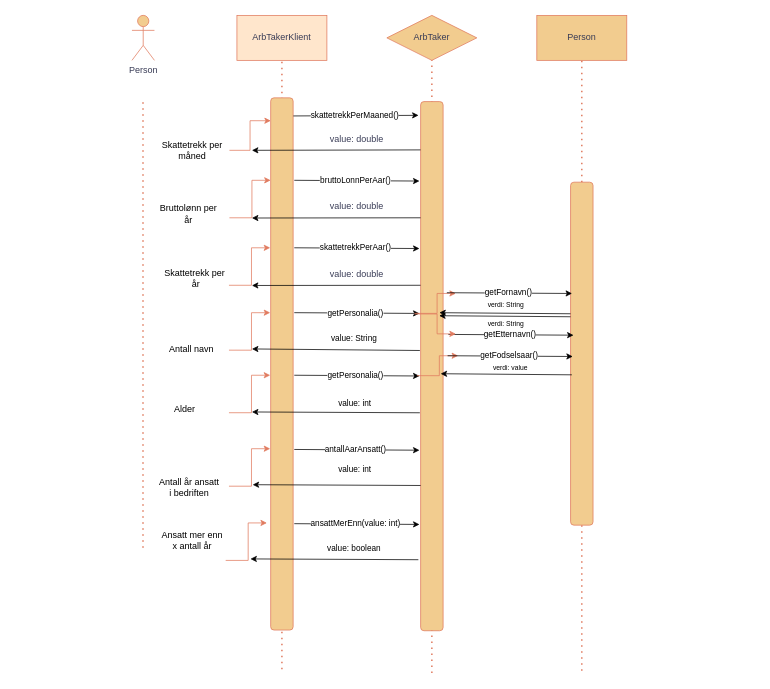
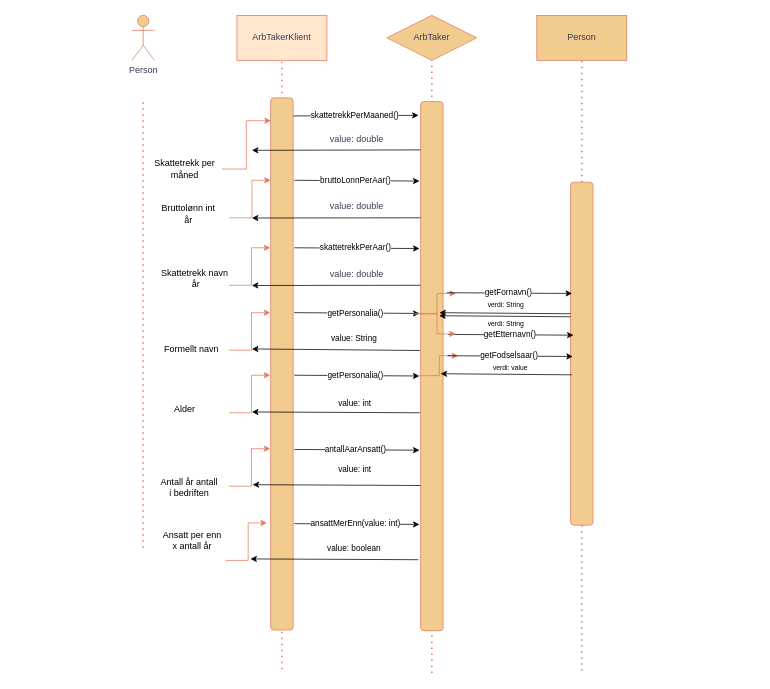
  <mxCell id="0" />
  <mxCell id="1" parent="0" />
  <mxCell id="2" value="ArbTakerKlient" style="rounded=0;whiteSpace=wrap;html=1;labelBackgroundColor=none;fillColor=#ffe6cc;strokeColor=#E07A5F;fontColor=#393C56;" parent="1" vertex="1"><mxGeometry x="315" y="20" width="120" height="60" as="geometry" /></mxCell>
  <mxCell id="3" value="Person" style="shape=umlActor;verticalLabelPosition=bottom;verticalAlign=top;html=1;outlineConnect=0;labelBackgroundColor=none;fillColor=#F2CC8F;strokeColor=#E07A5F;fontColor=#393C56;" parent="1" vertex="1"><mxGeometry x="175" y="20" width="30" height="60" as="geometry" /></mxCell>
  <mxCell id="4" value="ArbTaker" style="rhombus;whiteSpace=wrap;html=1;labelBackgroundColor=none;fillColor=#F2CC8F;strokeColor=#E07A5F;fontColor=#393C56;" parent="1" vertex="1"><mxGeometry x="515" y="20" width="120" height="60" as="geometry" /></mxCell>
  <mxCell id="5" value="" style="endArrow=none;dashed=1;html=1;dashPattern=1 3;strokeWidth=2;rounded=0;entryX=0.5;entryY=1;entryDx=0;entryDy=0;labelBackgroundColor=none;strokeColor=#E07A5F;fontColor=default;" parent="1" target="2" edge="1"><mxGeometry width="50" height="50" relative="1" as="geometry"><mxPoint x="375" y="892" as="sourcePoint" /><mxPoint x="465" y="200" as="targetPoint" /></mxGeometry></mxCell>
  <mxCell id="6" value="Person" style="rounded=0;whiteSpace=wrap;html=1;labelBackgroundColor=none;fillColor=#F2CC8F;strokeColor=#E07A5F;fontColor=#393C56;" parent="1" vertex="1"><mxGeometry x="715" y="20" width="120" height="60" as="geometry" /></mxCell>
  <mxCell id="7" value="" style="rounded=1;whiteSpace=wrap;html=1;rotation=90;labelBackgroundColor=none;fillColor=#F2CC8F;strokeColor=#E07A5F;fontColor=#393C56;" parent="1" vertex="1"><mxGeometry x="20.04" y="469.95" width="709.9" height="30" as="geometry" /></mxCell>
  <mxCell id="8" value="" style="endArrow=none;dashed=1;html=1;dashPattern=1 3;strokeWidth=2;rounded=0;entryX=0.5;entryY=1;entryDx=0;entryDy=0;labelBackgroundColor=none;strokeColor=#E07A5F;fontColor=default;" parent="1" target="4" edge="1"><mxGeometry width="50" height="50" relative="1" as="geometry"><mxPoint x="575" y="897" as="sourcePoint" /><mxPoint x="515" y="270" as="targetPoint" /></mxGeometry></mxCell>
  <mxCell id="9" value="" style="endArrow=none;dashed=1;html=1;dashPattern=1 3;strokeWidth=2;rounded=0;labelBackgroundColor=none;strokeColor=#E07A5F;fontColor=default;" parent="1" edge="1"><mxGeometry width="50" height="50" relative="1" as="geometry"><mxPoint x="189.72" y="730" as="sourcePoint" /><mxPoint x="189.72" y="130" as="targetPoint" /></mxGeometry></mxCell>
  <mxCell id="10" value="" style="rounded=1;whiteSpace=wrap;html=1;rotation=90;labelBackgroundColor=none;fillColor=#F2CC8F;strokeColor=#E07A5F;fontColor=#393C56;" parent="1" vertex="1"><mxGeometry x="222.11" y="472.9" width="705.8" height="30" as="geometry" /></mxCell>
  <mxCell id="11" value="" style="endArrow=none;dashed=1;html=1;dashPattern=1 3;strokeWidth=2;rounded=0;labelBackgroundColor=none;strokeColor=#E07A5F;fontColor=default;" parent="1" source="13" edge="1"><mxGeometry width="50" height="50" relative="1" as="geometry"><mxPoint x="775" y="940.87" as="sourcePoint" /><mxPoint x="775" y="80" as="targetPoint" /></mxGeometry></mxCell>
  <mxCell id="12" value="" style="endArrow=none;dashed=1;html=1;dashPattern=1 3;strokeWidth=2;rounded=0;labelBackgroundColor=none;strokeColor=#E07A5F;fontColor=default;" parent="1" target="13" edge="1"><mxGeometry width="50" height="50" relative="1" as="geometry"><mxPoint x="775" y="894" as="sourcePoint" /><mxPoint x="775" y="80" as="targetPoint" /></mxGeometry></mxCell>
  <mxCell id="13" value="" style="rounded=1;whiteSpace=wrap;html=1;rotation=90;labelBackgroundColor=none;fillColor=#F2CC8F;strokeColor=#E07A5F;fontColor=#393C56;" parent="1" vertex="1"><mxGeometry x="546.26" y="456.23" width="457.48" height="30" as="geometry" /></mxCell>
  <mxCell id="14" value="" style="edgeStyle=orthogonalEdgeStyle;rounded=0;orthogonalLoop=1;jettySize=auto;html=1;entryX=0.043;entryY=0.993;entryDx=0;entryDy=0;entryPerimeter=0;labelBackgroundColor=none;strokeColor=#E07A5F;fontColor=default;" parent="1" source="19" target="7" edge="1"><mxGeometry relative="1" as="geometry"><mxPoint x="325" y="206" as="sourcePoint" /></mxGeometry></mxCell>
  <mxCell id="15" value="" style="endArrow=classic;html=1;rounded=0;strokeColor=none;entryX=0.143;entryY=1.101;entryDx=0;entryDy=0;entryPerimeter=0;labelBackgroundColor=none;fontColor=default;" parent="1" target="7" edge="1"><mxGeometry width="50" height="50" relative="1" as="geometry"><mxPoint x="305" y="275" as="sourcePoint" /><mxPoint x="335" y="260" as="targetPoint" /><Array as="points"><mxPoint x="335" y="275" /><mxPoint x="335" y="240" /></Array></mxGeometry></mxCell>
  <mxCell id="16" value="value: double" style="text;html=1;strokeColor=none;fillColor=none;align=center;verticalAlign=middle;whiteSpace=wrap;rounded=0;labelBackgroundColor=none;fontColor=#393C56;" parent="1" vertex="1"><mxGeometry x="405" y="170" width="140" height="30" as="geometry" /></mxCell>
  <mxCell id="17" value="" style="endArrow=classic;html=1;rounded=0;entryX=0.026;entryY=1.092;entryDx=0;entryDy=0;entryPerimeter=0;exitX=0.034;exitY=-0.009;exitDx=0;exitDy=0;exitPerimeter=0;" edge="1" parent="1" source="7" target="10"><mxGeometry relative="1" as="geometry"><mxPoint x="395" y="150" as="sourcePoint" /><mxPoint x="555" y="150" as="targetPoint" /></mxGeometry></mxCell>
  <mxCell id="18" value="skattetrekkPerMaaned()" style="edgeLabel;html=1;align=center;verticalAlign=middle;resizable=0;points=[];" vertex="1" connectable="0" parent="17"><mxGeometry x="-0.025" y="1" relative="1" as="geometry"><mxPoint as="offset" /></mxGeometry></mxCell>
- <mxCell id="19" value="Skattetrekk per&lt;br&gt;måned" style="text;html=1;align=center;verticalAlign=middle;resizable=0;points=[];autosize=1;strokeColor=none;fillColor=none;fontSize=12;" vertex="1" parent="1"><mxGeometry x="205" y="180" width="100" height="40" as="geometry" /></mxCell>
- <mxCell id="20" value="Bruttolønn per&lt;br&gt;år" style="text;html=1;align=center;verticalAlign=middle;resizable=0;points=[];autosize=1;strokeColor=none;fillColor=none;fontSize=12;" vertex="1" parent="1"><mxGeometry x="200" y="265" width="100" height="40" as="geometry" /></mxCell>
+ <mxCell id="19" value="Skattetrekk per&lt;br&gt;måned" style="text;html=1;align=center;verticalAlign=middle;resizable=0;points=[];autosize=1;strokeColor=none;fillColor=none;fontSize=12;" vertex="1" parent="1"><mxGeometry x="195" y="205" width="100" height="40" as="geometry" /></mxCell>
+ <mxCell id="20" value="Bruttolønn int&lt;br&gt;år" style="text;html=1;align=center;verticalAlign=middle;resizable=0;points=[];autosize=1;strokeColor=none;fillColor=none;fontSize=12;" vertex="1" parent="1"><mxGeometry x="200" y="265" width="100" height="40" as="geometry" /></mxCell>
  <mxCell id="21" value="" style="edgeStyle=orthogonalEdgeStyle;rounded=0;orthogonalLoop=1;jettySize=auto;html=1;labelBackgroundColor=none;strokeColor=#E07A5F;fontColor=default;" edge="1" parent="1"><mxGeometry relative="1" as="geometry"><mxPoint x="305" y="290" as="sourcePoint" /><mxPoint x="360" y="240" as="targetPoint" /><Array as="points"><mxPoint x="335" y="290" /><mxPoint x="335" y="240" /></Array></mxGeometry></mxCell>
- <mxCell id="22" value="Skattetrekk per&amp;nbsp;&lt;br&gt;år" style="text;html=1;align=center;verticalAlign=middle;resizable=0;points=[];autosize=1;strokeColor=none;fillColor=none;fontSize=12;" vertex="1" parent="1"><mxGeometry x="205" y="350.94" width="110" height="40" as="geometry" /></mxCell>
+ <mxCell id="22" value="Skattetrekk navn&amp;nbsp;&lt;br&gt;år" style="text;html=1;align=center;verticalAlign=middle;resizable=0;points=[];autosize=1;strokeColor=none;fillColor=none;fontSize=12;" vertex="1" parent="1"><mxGeometry x="205" y="350.94" width="110" height="40" as="geometry" /></mxCell>
  <mxCell id="23" value="" style="edgeStyle=orthogonalEdgeStyle;rounded=0;orthogonalLoop=1;jettySize=auto;html=1;labelBackgroundColor=none;strokeColor=#E07A5F;fontColor=default;" edge="1" parent="1"><mxGeometry relative="1" as="geometry"><mxPoint x="304.38" y="380" as="sourcePoint" /><mxPoint x="359.38" y="330" as="targetPoint" /><Array as="points"><mxPoint x="334.38" y="380" /><mxPoint x="334.38" y="330" /></Array></mxGeometry></mxCell>
  <mxCell id="24" value="" style="endArrow=classic;html=1;rounded=0;exitX=0.082;exitY=1.005;exitDx=0;exitDy=0;exitPerimeter=0;" edge="1" parent="1"><mxGeometry width="50" height="50" relative="1" as="geometry"><mxPoint x="559.935" y="199.428" as="sourcePoint" /><mxPoint x="335" y="200" as="targetPoint" /></mxGeometry></mxCell>
  <mxCell id="25" value="" style="endArrow=classic;html=1;rounded=0;entryX=0.026;entryY=1.092;entryDx=0;entryDy=0;entryPerimeter=0;exitX=0.034;exitY=-0.009;exitDx=0;exitDy=0;exitPerimeter=0;" edge="1" parent="1"><mxGeometry relative="1" as="geometry"><mxPoint x="391.5" y="240" as="sourcePoint" /><mxPoint x="558.5" y="241" as="targetPoint" /></mxGeometry></mxCell>
  <mxCell id="26" value="bruttoLonnPerAar()" style="edgeLabel;html=1;align=center;verticalAlign=middle;resizable=0;points=[];" vertex="1" connectable="0" parent="25"><mxGeometry x="-0.025" y="1" relative="1" as="geometry"><mxPoint as="offset" /></mxGeometry></mxCell>
  <mxCell id="27" value="" style="endArrow=classic;html=1;rounded=0;exitX=0.082;exitY=1.005;exitDx=0;exitDy=0;exitPerimeter=0;" edge="1" parent="1"><mxGeometry width="50" height="50" relative="1" as="geometry"><mxPoint x="559.935" y="289.998" as="sourcePoint" /><mxPoint x="335" y="290.29" as="targetPoint" /></mxGeometry></mxCell>
  <mxCell id="28" value="value: double" style="text;html=1;strokeColor=none;fillColor=none;align=center;verticalAlign=middle;whiteSpace=wrap;rounded=0;labelBackgroundColor=none;fontColor=#393C56;" vertex="1" parent="1"><mxGeometry x="405" y="260" width="140" height="30" as="geometry" /></mxCell>
  <mxCell id="29" value="" style="endArrow=classic;html=1;rounded=0;entryX=0.026;entryY=1.092;entryDx=0;entryDy=0;entryPerimeter=0;exitX=0.034;exitY=-0.009;exitDx=0;exitDy=0;exitPerimeter=0;" edge="1" parent="1"><mxGeometry relative="1" as="geometry"><mxPoint x="391.5" y="330" as="sourcePoint" /><mxPoint x="558.5" y="331" as="targetPoint" /></mxGeometry></mxCell>
  <mxCell id="30" value="skattetrekkPerAar()" style="edgeLabel;html=1;align=center;verticalAlign=middle;resizable=0;points=[];" vertex="1" connectable="0" parent="29"><mxGeometry x="-0.025" y="1" relative="1" as="geometry"><mxPoint as="offset" /></mxGeometry></mxCell>
  <mxCell id="31" value="" style="endArrow=classic;html=1;rounded=0;exitX=0.082;exitY=1.005;exitDx=0;exitDy=0;exitPerimeter=0;" edge="1" parent="1"><mxGeometry width="50" height="50" relative="1" as="geometry"><mxPoint x="559.935" y="379.998" as="sourcePoint" /><mxPoint x="335" y="380.29" as="targetPoint" /></mxGeometry></mxCell>
  <mxCell id="32" value="value: double" style="text;html=1;strokeColor=none;fillColor=none;align=center;verticalAlign=middle;whiteSpace=wrap;rounded=0;labelBackgroundColor=none;fontColor=#393C56;" vertex="1" parent="1"><mxGeometry x="405" y="350.94" width="140" height="30" as="geometry" /></mxCell>
- <mxCell id="33" value="Antall navn" style="text;html=1;align=center;verticalAlign=middle;resizable=0;points=[];autosize=1;strokeColor=none;fillColor=none;fontSize=12;" vertex="1" parent="1"><mxGeometry x="204.38" y="450" width="100" height="30" as="geometry" /></mxCell>
+ <mxCell id="33" value="Formellt navn" style="text;html=1;align=center;verticalAlign=middle;resizable=0;points=[];autosize=1;strokeColor=none;fillColor=none;fontSize=12;" vertex="1" parent="1"><mxGeometry x="204.38" y="450" width="100" height="30" as="geometry" /></mxCell>
  <mxCell id="34" value="" style="edgeStyle=orthogonalEdgeStyle;rounded=0;orthogonalLoop=1;jettySize=auto;html=1;labelBackgroundColor=none;strokeColor=#E07A5F;fontColor=default;" edge="1" parent="1"><mxGeometry relative="1" as="geometry"><mxPoint x="304.38" y="466.56" as="sourcePoint" /><mxPoint x="359.38" y="416.56" as="targetPoint" /><Array as="points"><mxPoint x="334.38" y="466.56" /><mxPoint x="334.38" y="416.56" /></Array></mxGeometry></mxCell>
  <mxCell id="35" value="" style="endArrow=classic;html=1;rounded=0;entryX=0.026;entryY=1.092;entryDx=0;entryDy=0;entryPerimeter=0;exitX=0.034;exitY=-0.009;exitDx=0;exitDy=0;exitPerimeter=0;" edge="1" parent="1"><mxGeometry relative="1" as="geometry"><mxPoint x="391.5" y="416.56" as="sourcePoint" /><mxPoint x="558.5" y="417.56" as="targetPoint" /></mxGeometry></mxCell>
  <mxCell id="36" value="getPersonalia()" style="edgeLabel;html=1;align=center;verticalAlign=middle;resizable=0;points=[];" vertex="1" connectable="0" parent="35"><mxGeometry x="-0.025" y="1" relative="1" as="geometry"><mxPoint as="offset" /></mxGeometry></mxCell>
  <mxCell id="37" value="value: String" style="edgeLabel;html=1;align=center;verticalAlign=middle;resizable=0;points=[];" vertex="1" connectable="0" parent="35"><mxGeometry x="-0.054" y="2" relative="1" as="geometry"><mxPoint y="35" as="offset" /></mxGeometry></mxCell>
  <mxCell id="38" value="" style="edgeStyle=orthogonalEdgeStyle;rounded=0;orthogonalLoop=1;jettySize=auto;html=1;labelBackgroundColor=none;strokeColor=#E07A5F;fontColor=default;" edge="1" parent="1"><mxGeometry relative="1" as="geometry"><mxPoint x="552" y="417.5" as="sourcePoint" /><mxPoint x="607" y="390.94" as="targetPoint" /><Array as="points"><mxPoint x="582" y="417.94" /><mxPoint x="582" y="390.94" /><mxPoint x="607" y="390.94" /></Array></mxGeometry></mxCell>
  <mxCell id="39" value="" style="endArrow=classic;html=1;rounded=0;entryX=0.026;entryY=1.092;entryDx=0;entryDy=0;entryPerimeter=0;exitX=0.034;exitY=-0.009;exitDx=0;exitDy=0;exitPerimeter=0;" edge="1" parent="1"><mxGeometry relative="1" as="geometry"><mxPoint x="595" y="389.94" as="sourcePoint" /><mxPoint x="762" y="390.94" as="targetPoint" /></mxGeometry></mxCell>
  <mxCell id="40" value="getFornavn()" style="edgeLabel;html=1;align=center;verticalAlign=middle;resizable=0;points=[];" vertex="1" connectable="0" parent="39"><mxGeometry x="-0.025" y="1" relative="1" as="geometry"><mxPoint as="offset" /></mxGeometry></mxCell>
  <mxCell id="41" value="" style="endArrow=classic;html=1;rounded=0;entryX=0.026;entryY=1.092;entryDx=0;entryDy=0;entryPerimeter=0;exitX=0.034;exitY=-0.009;exitDx=0;exitDy=0;exitPerimeter=0;" edge="1" parent="1"><mxGeometry relative="1" as="geometry"><mxPoint x="597" y="445.56" as="sourcePoint" /><mxPoint x="764" y="446.56" as="targetPoint" /></mxGeometry></mxCell>
  <mxCell id="42" value="getEtternavn()" style="edgeLabel;html=1;align=center;verticalAlign=middle;resizable=0;points=[];" vertex="1" connectable="0" parent="41"><mxGeometry x="-0.025" y="1" relative="1" as="geometry"><mxPoint as="offset" /></mxGeometry></mxCell>
  <mxCell id="43" value="" style="edgeStyle=orthogonalEdgeStyle;rounded=0;orthogonalLoop=1;jettySize=auto;html=1;labelBackgroundColor=none;strokeColor=#E07A5F;fontColor=default;" edge="1" parent="1"><mxGeometry relative="1" as="geometry"><mxPoint x="552" y="418.275" as="sourcePoint" /><mxPoint x="607" y="444.835" as="targetPoint" /><Array as="points"><mxPoint x="582" y="417.835" /><mxPoint x="582" y="444.835" /><mxPoint x="607" y="444.835" /></Array></mxGeometry></mxCell>
  <mxCell id="44" value="" style="endArrow=classic;html=1;rounded=0;" edge="1" parent="1"><mxGeometry width="50" height="50" relative="1" as="geometry"><mxPoint x="559" y="467" as="sourcePoint" /><mxPoint x="335" y="464.94" as="targetPoint" /></mxGeometry></mxCell>
  <mxCell id="45" value="" style="endArrow=classic;html=1;rounded=0;" edge="1" parent="1"><mxGeometry width="50" height="50" relative="1" as="geometry"><mxPoint x="760" y="418" as="sourcePoint" /><mxPoint x="585" y="416.56" as="targetPoint" /></mxGeometry></mxCell>
  <mxCell id="46" value="" style="endArrow=classic;html=1;rounded=0;" edge="1" parent="1"><mxGeometry width="50" height="50" relative="1" as="geometry"><mxPoint x="760" y="422" as="sourcePoint" /><mxPoint x="584.72" y="420.63" as="targetPoint" /></mxGeometry></mxCell>
  <mxCell id="47" value="verdi: String" style="text;html=1;strokeColor=none;fillColor=none;align=center;verticalAlign=middle;whiteSpace=wrap;rounded=0;fontSize=9;" vertex="1" parent="1"><mxGeometry x="625" y="390.94" width="98.44" height="30" as="geometry" /></mxCell>
  <mxCell id="48" value="verdi: String" style="text;html=1;strokeColor=none;fillColor=none;align=center;verticalAlign=middle;whiteSpace=wrap;rounded=0;fontSize=9;" vertex="1" parent="1"><mxGeometry x="625" y="416.56" width="98.44" height="30" as="geometry" /></mxCell>
  <mxCell id="49" value="Alder" style="text;html=1;align=center;verticalAlign=middle;resizable=0;points=[];autosize=1;strokeColor=none;fillColor=none;fontSize=12;" vertex="1" parent="1"><mxGeometry x="220" y="530" width="50" height="30" as="geometry" /></mxCell>
  <mxCell id="50" value="" style="edgeStyle=orthogonalEdgeStyle;rounded=0;orthogonalLoop=1;jettySize=auto;html=1;labelBackgroundColor=none;strokeColor=#E07A5F;fontColor=default;" edge="1" parent="1"><mxGeometry relative="1" as="geometry"><mxPoint x="304.38" y="550" as="sourcePoint" /><mxPoint x="359.38" y="500" as="targetPoint" /><Array as="points"><mxPoint x="334.38" y="550" /><mxPoint x="334.38" y="500" /></Array></mxGeometry></mxCell>
  <mxCell id="51" value="" style="endArrow=classic;html=1;rounded=0;entryX=0.026;entryY=1.092;entryDx=0;entryDy=0;entryPerimeter=0;exitX=0.034;exitY=-0.009;exitDx=0;exitDy=0;exitPerimeter=0;" edge="1" parent="1"><mxGeometry relative="1" as="geometry"><mxPoint x="391.5" y="500" as="sourcePoint" /><mxPoint x="558.5" y="501" as="targetPoint" /></mxGeometry></mxCell>
  <mxCell id="52" value="getPersonalia()" style="edgeLabel;html=1;align=center;verticalAlign=middle;resizable=0;points=[];" vertex="1" connectable="0" parent="51"><mxGeometry x="-0.025" y="1" relative="1" as="geometry"><mxPoint as="offset" /></mxGeometry></mxCell>
  <mxCell id="53" value="value: int" style="edgeLabel;html=1;align=center;verticalAlign=middle;resizable=0;points=[];" vertex="1" connectable="0" parent="51"><mxGeometry x="-0.054" y="2" relative="1" as="geometry"><mxPoint x="1" y="39" as="offset" /></mxGeometry></mxCell>
  <mxCell id="54" value="" style="edgeStyle=orthogonalEdgeStyle;rounded=0;orthogonalLoop=1;jettySize=auto;html=1;labelBackgroundColor=none;strokeColor=#E07A5F;fontColor=default;" edge="1" parent="1"><mxGeometry relative="1" as="geometry"><mxPoint x="555" y="500.56" as="sourcePoint" /><mxPoint x="610" y="474" as="targetPoint" /><Array as="points"><mxPoint x="585" y="501" /><mxPoint x="585" y="474" /><mxPoint x="610" y="474" /></Array></mxGeometry></mxCell>
  <mxCell id="55" value="" style="endArrow=classic;html=1;rounded=0;entryX=0.026;entryY=1.092;entryDx=0;entryDy=0;entryPerimeter=0;exitX=0.034;exitY=-0.009;exitDx=0;exitDy=0;exitPerimeter=0;" edge="1" parent="1"><mxGeometry relative="1" as="geometry"><mxPoint x="596" y="474" as="sourcePoint" /><mxPoint x="763" y="475" as="targetPoint" /></mxGeometry></mxCell>
  <mxCell id="56" value="getFodselsaar()" style="edgeLabel;html=1;align=center;verticalAlign=middle;resizable=0;points=[];" vertex="1" connectable="0" parent="55"><mxGeometry x="-0.025" y="1" relative="1" as="geometry"><mxPoint as="offset" /></mxGeometry></mxCell>
  <mxCell id="57" value="" style="endArrow=classic;html=1;rounded=0;" edge="1" parent="1"><mxGeometry width="50" height="50" relative="1" as="geometry"><mxPoint x="761.72" y="499.44" as="sourcePoint" /><mxPoint x="586.72" y="498" as="targetPoint" /></mxGeometry></mxCell>
  <mxCell id="58" value="verdi: value" style="text;html=1;strokeColor=none;fillColor=none;align=center;verticalAlign=middle;whiteSpace=wrap;rounded=0;fontSize=9;" vertex="1" parent="1"><mxGeometry x="631" y="475" width="98.44" height="30" as="geometry" /></mxCell>
  <mxCell id="59" value="" style="endArrow=classic;html=1;rounded=0;exitX=0.611;exitY=1.04;exitDx=0;exitDy=0;exitPerimeter=0;" edge="1" parent="1"><mxGeometry width="50" height="50" relative="1" as="geometry"><mxPoint x="559" y="550.06" as="sourcePoint" /><mxPoint x="335" y="549" as="targetPoint" /></mxGeometry></mxCell>
- <mxCell id="60" value="Antall år ansatt&lt;br&gt;i bedriften" style="text;html=1;align=center;verticalAlign=middle;resizable=0;points=[];autosize=1;strokeColor=none;fillColor=none;fontSize=12;" vertex="1" parent="1"><mxGeometry x="202" y="629" width="98" height="41" as="geometry" /></mxCell>
+ <mxCell id="60" value="Antall år antall&lt;br&gt;i bedriften" style="text;html=1;align=center;verticalAlign=middle;resizable=0;points=[];autosize=1;strokeColor=none;fillColor=none;fontSize=12;" vertex="1" parent="1"><mxGeometry x="202" y="629" width="98" height="41" as="geometry" /></mxCell>
  <mxCell id="61" value="" style="edgeStyle=orthogonalEdgeStyle;rounded=0;orthogonalLoop=1;jettySize=auto;html=1;labelBackgroundColor=none;strokeColor=#E07A5F;fontColor=default;" edge="1" parent="1"><mxGeometry relative="1" as="geometry"><mxPoint x="304.38" y="648" as="sourcePoint" /><mxPoint x="359.38" y="598" as="targetPoint" /><Array as="points"><mxPoint x="334.38" y="648" /><mxPoint x="334.38" y="598" /></Array></mxGeometry></mxCell>
  <mxCell id="62" value="" style="endArrow=classic;html=1;rounded=0;entryX=0.026;entryY=1.092;entryDx=0;entryDy=0;entryPerimeter=0;exitX=0.034;exitY=-0.009;exitDx=0;exitDy=0;exitPerimeter=0;" edge="1" parent="1"><mxGeometry relative="1" as="geometry"><mxPoint x="391.5" y="599" as="sourcePoint" /><mxPoint x="558.5" y="600" as="targetPoint" /></mxGeometry></mxCell>
  <mxCell id="63" value="antallAarAnsatt()" style="edgeLabel;html=1;align=center;verticalAlign=middle;resizable=0;points=[];" vertex="1" connectable="0" parent="62"><mxGeometry x="-0.025" y="1" relative="1" as="geometry"><mxPoint as="offset" /></mxGeometry></mxCell>
  <mxCell id="64" value="value: int" style="edgeLabel;html=1;align=center;verticalAlign=middle;resizable=0;points=[];" vertex="1" connectable="0" parent="62"><mxGeometry x="-0.054" y="2" relative="1" as="geometry"><mxPoint x="1" y="27" as="offset" /></mxGeometry></mxCell>
  <mxCell id="65" value="" style="endArrow=classic;html=1;rounded=0;exitX=0.611;exitY=1.04;exitDx=0;exitDy=0;exitPerimeter=0;" edge="1" parent="1"><mxGeometry width="50" height="50" relative="1" as="geometry"><mxPoint x="560" y="647.06" as="sourcePoint" /><mxPoint x="336" y="646" as="targetPoint" /></mxGeometry></mxCell>
- <mxCell id="66" value="Ansatt mer enn &lt;br&gt;x antall år" style="text;html=1;align=center;verticalAlign=middle;resizable=0;points=[];autosize=1;strokeColor=none;fillColor=none;fontSize=12;" vertex="1" parent="1"><mxGeometry x="205" y="699" width="99" height="41" as="geometry" /></mxCell>
+ <mxCell id="66" value="Ansatt per enn &lt;br&gt;x antall år" style="text;html=1;align=center;verticalAlign=middle;resizable=0;points=[];autosize=1;strokeColor=none;fillColor=none;fontSize=12;" vertex="1" parent="1"><mxGeometry x="205" y="699" width="99" height="41" as="geometry" /></mxCell>
  <mxCell id="67" value="" style="edgeStyle=orthogonalEdgeStyle;rounded=0;orthogonalLoop=1;jettySize=auto;html=1;labelBackgroundColor=none;strokeColor=#E07A5F;fontColor=default;" edge="1" parent="1"><mxGeometry relative="1" as="geometry"><mxPoint x="300" y="747" as="sourcePoint" /><mxPoint x="355" y="697" as="targetPoint" /><Array as="points"><mxPoint x="330" y="747" /><mxPoint x="330" y="697" /></Array></mxGeometry></mxCell>
  <mxCell id="68" value="" style="endArrow=classic;html=1;rounded=0;entryX=0.026;entryY=1.092;entryDx=0;entryDy=0;entryPerimeter=0;exitX=0.034;exitY=-0.009;exitDx=0;exitDy=0;exitPerimeter=0;" edge="1" parent="1"><mxGeometry relative="1" as="geometry"><mxPoint x="391.5" y="698" as="sourcePoint" /><mxPoint x="558.5" y="699" as="targetPoint" /></mxGeometry></mxCell>
  <mxCell id="69" value="ansattMerEnn(value: int)" style="edgeLabel;html=1;align=center;verticalAlign=middle;resizable=0;points=[];" vertex="1" connectable="0" parent="68"><mxGeometry x="-0.025" y="1" relative="1" as="geometry"><mxPoint as="offset" /></mxGeometry></mxCell>
  <mxCell id="70" value="" style="endArrow=classic;html=1;rounded=0;exitX=0.611;exitY=1.04;exitDx=0;exitDy=0;exitPerimeter=0;" edge="1" parent="1"><mxGeometry width="50" height="50" relative="1" as="geometry"><mxPoint x="557" y="746.06" as="sourcePoint" /><mxPoint x="333" y="745" as="targetPoint" /></mxGeometry></mxCell>
  <mxCell id="71" value="value: boolean" style="edgeLabel;html=1;align=center;verticalAlign=middle;resizable=0;points=[];" vertex="1" connectable="0" parent="1"><mxGeometry x="475" y="729.003" as="geometry"><mxPoint x="-5" y="1" as="offset" /></mxGeometry></mxCell>
